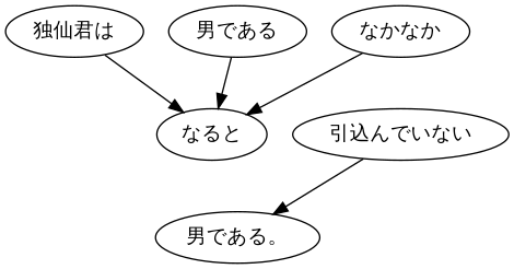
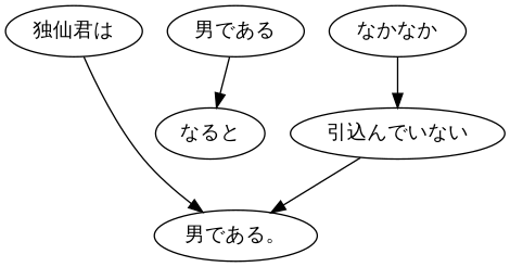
  digraph {
    n1 [label="男である"]
    n2 [label="なると"]
    n3 [label="男である。"]
    n4 [label="独仙君は"]
    n5 [label="なかなか"]
    n6 [label="引込んでいない"]
    n1 -> n2
-   n4 -> n2
-   n5 -> n2
+   n4 -> n3
+   n5 -> n6
    n6 -> n3
  }
